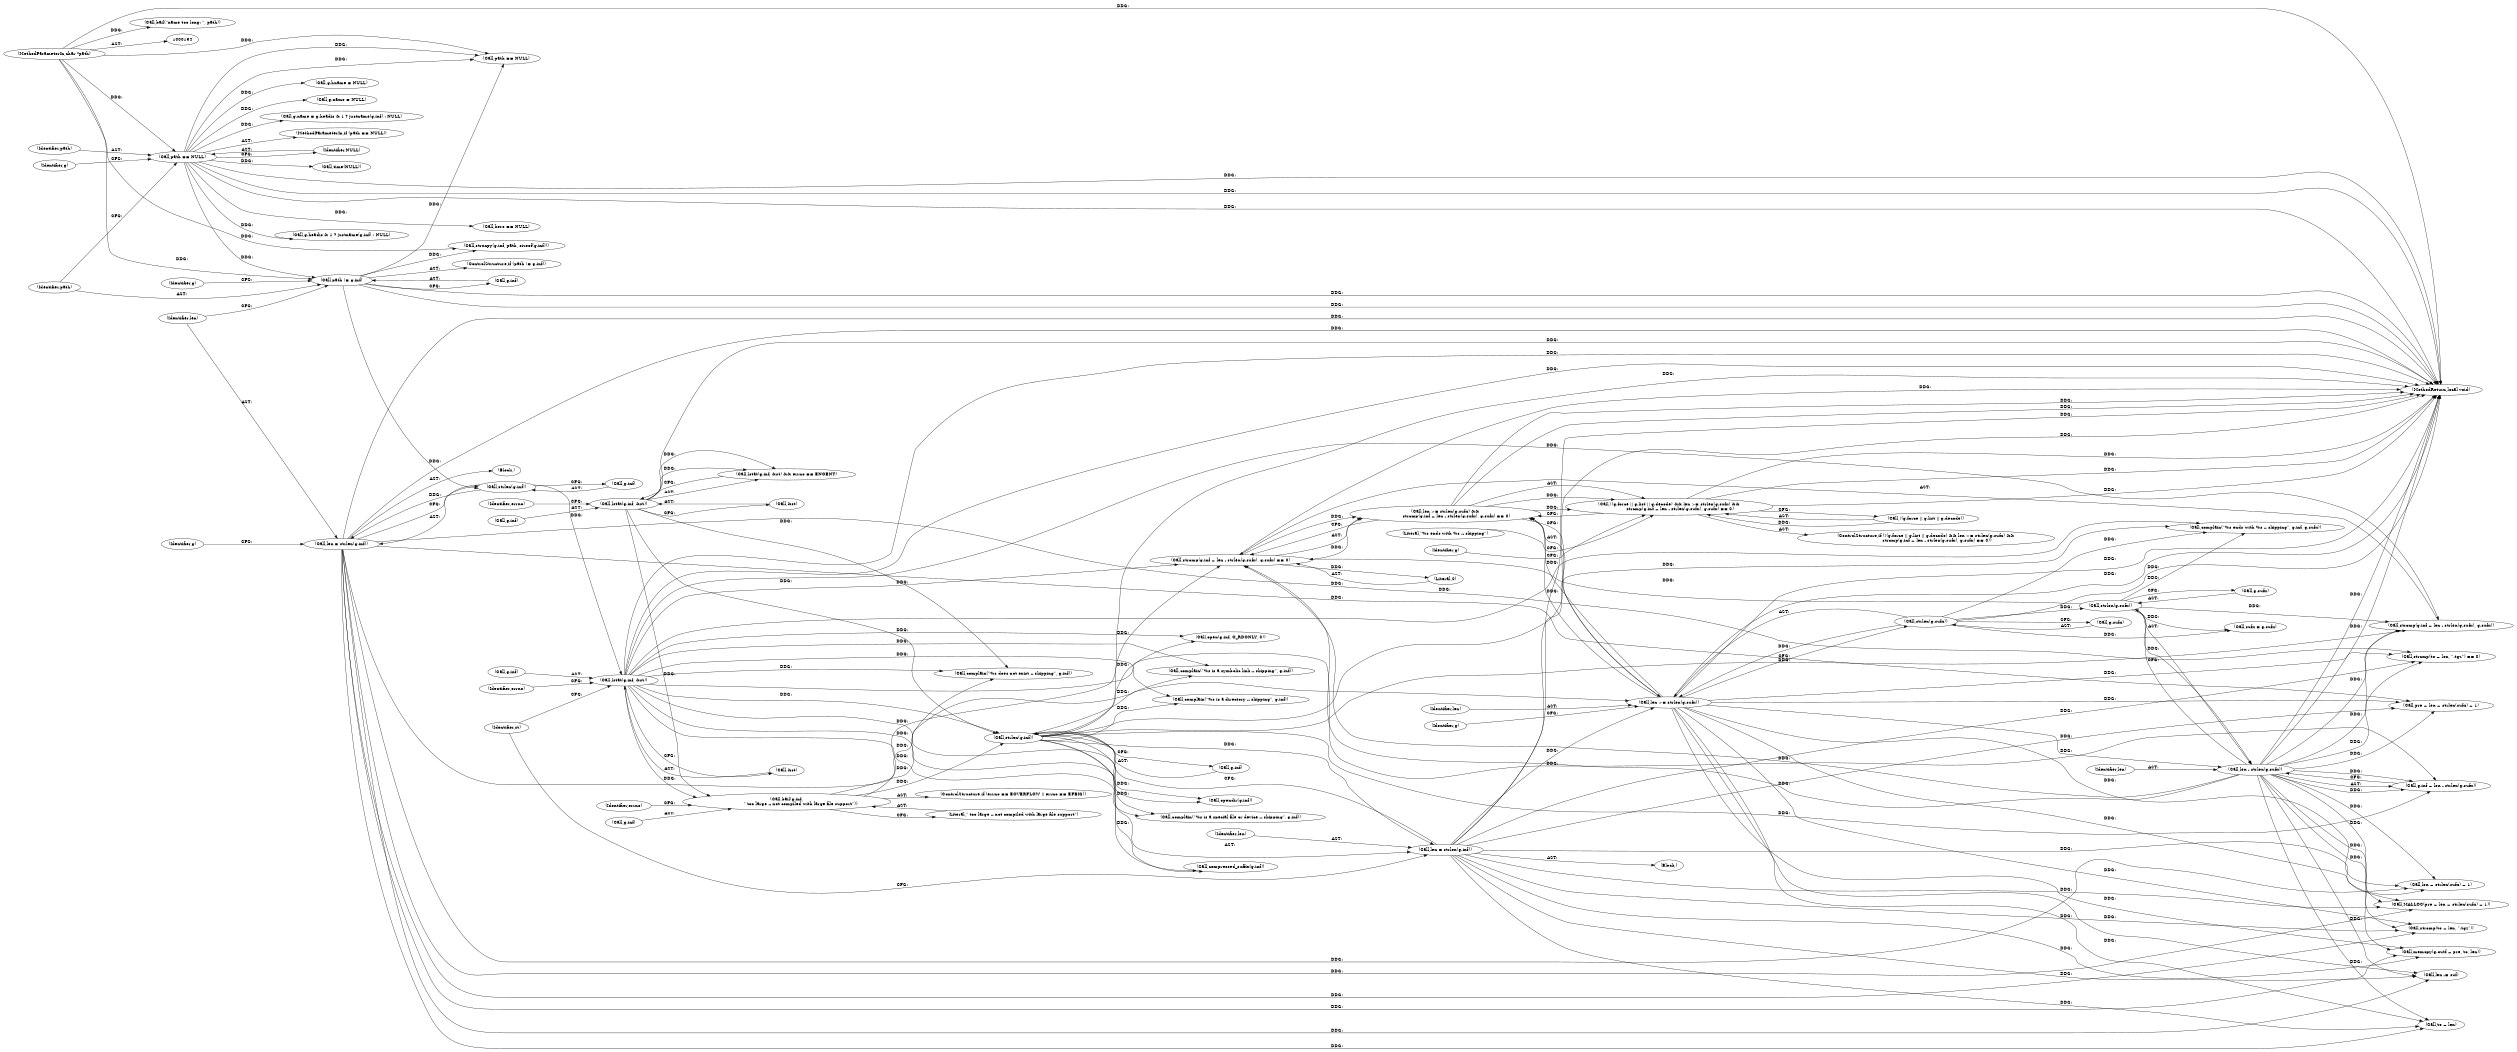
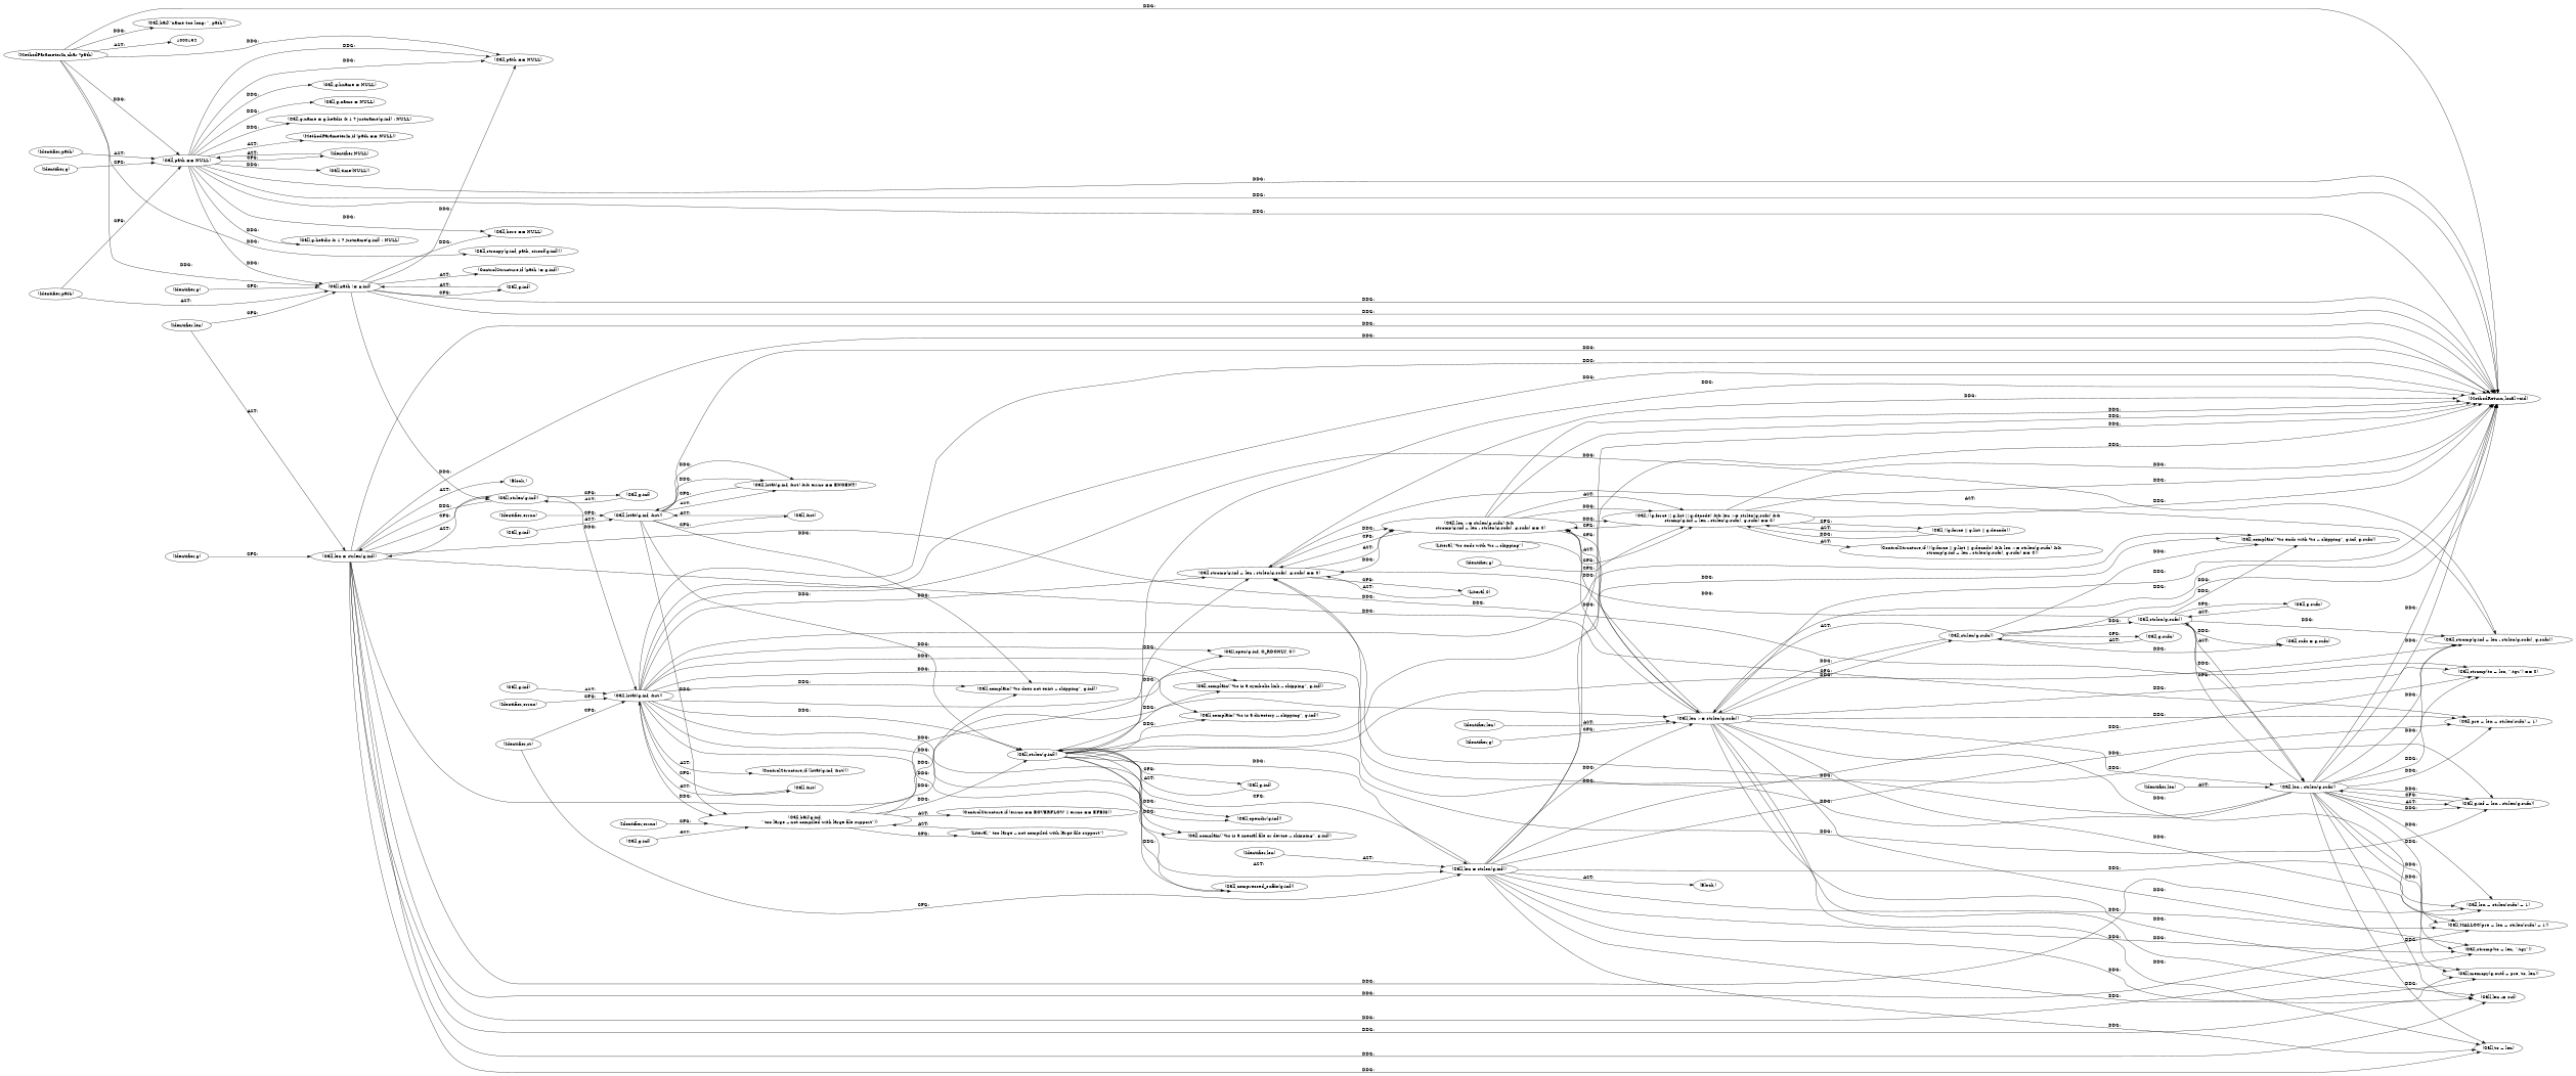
  digraph {
    rankdir=LR
    n1 [label="(Call,strcmp(g.inf + len - strlen(g.sufx), g.sufx) == 0)"]
    n2 [label="(Call,len >= strlen(g.sufx) &&\n                strcmp(g.inf + len - strlen(g.sufx), g.sufx) == 0)"]
    n3 [label="(Literal,0)"]
    n4 [label="(MethodReturn,local void)"]
    n5 [label="(Call,len >= strlen(g.sufx))"]
    n6 [label="(Call,!(g.force || g.list || g.decode) && len >= strlen(g.sufx) &&\n                strcmp(g.inf + len - strlen(g.sufx), g.sufx) == 0)"]
    n7 [label="(Call,lstat(g.inf, &st))"]
    n8 [label="(Call,strlen(g.inf))"]
    n9 [label="(Call,bail(g.inf,\n                    \" too large -- not compiled with large file support\"))"]
    n10 [label="(Call,g.inf + len - strlen(g.sufx))"]
    n11 [label="(Call,compressed_suffix(g.inf))"]
+   n12 [label="(ControlStructure,if (lstat(g.inf, &st)))"]
    n13 [label="(Call,opendir(g.inf))"]
    n14 [label="(Call,complain(\"%s is a special file or device -- skipping\", g.inf))"]
    n15 [label="(Call,complain(\"%s ends with %s -- skipping\", g.inf, g.sufx))"]
    n16 [label="(Call,&st)"]
    n17 [label="(Call,open(g.inf, O_RDONLY, 0))"]
    n18 [label="(Call,complain(\"%s does not exist -- skipping\", g.inf))"]
    n19 [label="(Call,complain(\"%s is a symbolic link -- skipping\", g.inf))"]
    n20 [label="(Call,complain(\"%s is a directory -- skipping\", g.inf))"]
    n21 [label="(Call,strcmp(g.inf + len - strlen(g.sufx), g.sufx))"]
    n22 [label="(Call,len = strlen(g.inf))"]
    n23 [label="(Call,g.inf)"]
    n24 [label="(ControlStructure,if (errno == EOVERFLOW || errno == EFBIG))"]
    n25 [label="(Literal,\" too large -- not compiled with large file support\")"]
    n26 [label="(Call,len - strlen(g.sufx))"]
    n27 [label="(Call,strlen(g.inf))"]
    n28 [label="(Call,len = strlen(g.inf))"]
    n29 [label="(Call,g.inf)"]
    n30 [label="(Call,len + strlen(sufx) + 1)"]
    n31 [label="(Call,MALLOC(pre + len + strlen(sufx) + 1))"]
    n32 [label="(Call,strcmp(to + len, \".tgz\"))"]
    n33 [label="(Call,memcpy(g.outf + pre, to, len))"]
    n34 [label="(Call,len -= suf)"]
    n35 [label="(Call,to + len)"]
    n36 [label="(Call,strcmp(to + len, \".tgz\") == 0)"]
    n37 [label="(Call,pre + len + strlen(sufx) + 1)"]
    n38 [label="(Block,)"]
    n39 [label="(Call,path != g.inf)"]
    n40 [label="(Call,strncpy(g.inf, path, sizeof(g.inf)))"]
    n41 [label="(Call,path == NULL)"]
    n42 [label="(ControlStructure,if (path != g.inf))"]
    n43 [label="(Call,g.inf)"]
    n44 [label="(Call,path == NULL)"]
    n45 [label="(Call,g.headis & 1 ? justname(g.inf) : NULL)"]
    n46 [label="(Call,g.hname = NULL)"]
    n47 [label="(Call,g.name = NULL)"]
    n48 [label="(Call,g.name = g.headis & 1 ? justname(g.inf) : NULL)"]
    n49 [label="(MethodParameterIn,if (path == NULL))"]
    n50 [label="(Identifier,NULL)"]
    n51 [label="(Call,time(NULL))"]
    n52 [label="(Call,here == NULL)"]
    n53 [label="(MethodParameterIn,char *path)"]
    n54 [label="(Call,bail(\"name too long: \", path))"]
    1000134
    n56 [label="(Block,)"]
    n57 [label="(Call,lstat(g.inf, &st))"]
    n58 [label="(Call,lstat(g.inf, &st) && errno == ENOENT)"]
    n59 [label="(Call,&st)"]
    n60 [label="(Call,strlen(g.sufx))"]
    n61 [label="(Call,sufx = g.sufx)"]
    n62 [label="(Call,g.sufx)"]
    n63 [label="(Call,strlen(g.sufx))"]
    n64 [label="(Call,g.sufx)"]
    n65 [label="(ControlStructure,if (!(g.force || g.list || g.decode) && len >= strlen(g.sufx) &&\n                strcmp(g.inf + len - strlen(g.sufx), g.sufx) == 0))"]
    n66 [label="(Call,!(g.force || g.list || g.decode))"]
    n67 [label="(Identifier,len)"]
    n68 [label="(Identifier,errno)"]
    n69 [label="(Identifier,errno)"]
    n70 [label="(Identifier,g)"]
    n71 [label="(Call,g.inf)"]
    n72 [label="(Identifier,g)"]
    n73 [label="(Literal,\"%s ends with %s -- skipping\")"]
    n74 [label="(Identifier,path)"]
    n75 [label="(Identifier,errno)"]
    n76 [label="(Call,g.inf)"]
    n77 [label="(Identifier,len)"]
    n78 [label="(Identifier,len)"]
    n79 [label="(Call,g.inf)"]
    n80 [label="(Identifier,path)"]
    n81 [label="(Identifier,st)"]
    n82 [label="(Identifier,g)"]
    n83 [label="(Identifier,len)"]
    n84 [label="(Identifier,g)"]
    n85 [label="(Identifier,g)"]
    n1 -> n2 [label="AST: "]
    n1 -> n2 [label="DDG: "]
    n1 -> n2 [label="DDG: "]
-   n1 -> n3 [label="DDG: "]
+   n1 -> n3 [label="CFG: "]
    n1 -> n4 [label="DDG: "]
    n2 -> n1 [label="CFG: "]
    n2 -> n4 [label="DDG: "]
    n2 -> n4 [label="DDG: "]
    n2 -> n5 [label="CFG: "]
    n2 -> n6 [label="AST: "]
    n2 -> n6 [label="DDG: "]
    n2 -> n6 [label="DDG: "]
    n3 -> n1 [label="AST: "]
    n5 -> n2 [label="AST: "]
    n5 -> n2 [label="DDG: "]
    n5 -> n2 [label="DDG: "]
    n5 -> n4 [label="DDG: "]
    n5 -> n4 [label="DDG: "]
    n5 -> n26 [label="DDG: "]
    n5 -> n30 [label="DDG: "]
    n5 -> n31 [label="DDG: "]
    n5 -> n32 [label="DDG: "]
    n5 -> n33 [label="DDG: "]
    n5 -> n34 [label="DDG: "]
    n5 -> n35 [label="DDG: "]
    n5 -> n36 [label="DDG: "]
    n5 -> n37 [label="DDG: "]
    n5 -> n63 [label="CFG: "]
    n6 -> n2 [label="CFG: "]
    n6 -> n4 [label="DDG: "]
    n6 -> n4 [label="DDG: "]
    n6 -> n4 [label="DDG: "]
    n6 -> n65 [label="AST: "]
    n6 -> n66 [label="CFG: "]
    n7 -> n1 [label="DDG: "]
    n7 -> n4 [label="DDG: "]
    n7 -> n4 [label="DDG: "]
    n7 -> n8 [label="DDG: "]
    n7 -> n9 [label="DDG: "]
    n7 -> n10 [label="DDG: "]
    n7 -> n11 [label="DDG: "]
+   n7 -> n12 [label="AST: "]
    n7 -> n13 [label="DDG: "]
    n7 -> n14 [label="DDG: "]
    n7 -> n15 [label="DDG: "]
    n7 -> n16 [label="CFG: "]
    n7 -> n17 [label="DDG: "]
    n7 -> n18 [label="DDG: "]
    n7 -> n19 [label="DDG: "]
    n7 -> n20 [label="DDG: "]
    n7 -> n21 [label="DDG: "]
    n8 -> n1 [label="DDG: "]
    n8 -> n10 [label="DDG: "]
    n8 -> n11 [label="DDG: "]
    n8 -> n13 [label="DDG: "]
    n8 -> n14 [label="DDG: "]
    n8 -> n15 [label="DDG: "]
    n8 -> n17 [label="DDG: "]
    n8 -> n19 [label="DDG: "]
    n8 -> n20 [label="DDG: "]
    n8 -> n21 [label="DDG: "]
    n8 -> n22 [label="AST: "]
    n8 -> n22 [label="DDG: "]
    n8 -> n23 [label="CFG: "]
    n9 -> n4 [label="DDG: "]
    n9 -> n8 [label="DDG: "]
    n9 -> n18 [label="DDG: "]
    n9 -> n24 [label="AST: "]
    n9 -> n25 [label="CFG: "]
    n10 -> n26 [label="CFG: "]
    n16 -> n7 [label="AST: "]
    n21 -> n1 [label="AST: "]
    n22 -> n4 [label="DDG: "]
    n22 -> n4 [label="DDG: "]
    n22 -> n5 [label="DDG: "]
    n22 -> n8 [label="CFG: "]
    n22 -> n30 [label="DDG: "]
    n22 -> n31 [label="DDG: "]
    n22 -> n32 [label="DDG: "]
    n22 -> n33 [label="DDG: "]
    n22 -> n34 [label="DDG: "]
    n22 -> n35 [label="DDG: "]
    n22 -> n36 [label="DDG: "]
    n22 -> n37 [label="DDG: "]
    n22 -> n56 [label="AST: "]
    n23 -> n8 [label="AST: "]
    n25 -> n9 [label="AST: "]
    n26 -> n1 [label="DDG: "]
    n26 -> n1 [label="DDG: "]
    n26 -> n4 [label="DDG: "]
    n26 -> n4 [label="DDG: "]
    n26 -> n10 [label="AST: "]
    n26 -> n10 [label="DDG: "]
    n26 -> n10 [label="DDG: "]
    n26 -> n21 [label="DDG: "]
    n26 -> n21 [label="DDG: "]
    n26 -> n30 [label="DDG: "]
    n26 -> n31 [label="DDG: "]
    n26 -> n32 [label="DDG: "]
    n26 -> n33 [label="DDG: "]
    n26 -> n34 [label="DDG: "]
    n26 -> n35 [label="DDG: "]
    n26 -> n36 [label="DDG: "]
    n26 -> n37 [label="DDG: "]
    n26 -> n60 [label="CFG: "]
    n27 -> n7 [label="DDG: "]
    n27 -> n28 [label="AST: "]
    n27 -> n28 [label="DDG: "]
    n27 -> n29 [label="CFG: "]
    n28 -> n4 [label="DDG: "]
    n28 -> n4 [label="DDG: "]
    n28 -> n5 [label="DDG: "]
    n28 -> n27 [label="CFG: "]
    n28 -> n30 [label="DDG: "]
    n28 -> n31 [label="DDG: "]
    n28 -> n32 [label="DDG: "]
    n28 -> n33 [label="DDG: "]
    n28 -> n34 [label="DDG: "]
    n28 -> n35 [label="DDG: "]
    n28 -> n36 [label="DDG: "]
    n28 -> n37 [label="DDG: "]
    n28 -> n38 [label="AST: "]
    n29 -> n27 [label="AST: "]
    n39 -> n4 [label="DDG: "]
    n39 -> n4 [label="DDG: "]
    n39 -> n27 [label="DDG: "]
-   n39 -> n40 [label="DDG: "]
+   n39 -> n52 [label="DDG: "]
    n39 -> n41 [label="DDG: "]
    n39 -> n42 [label="AST: "]
    n39 -> n43 [label="CFG: "]
    n43 -> n39 [label="AST: "]
    n44 -> n4 [label="DDG: "]
    n44 -> n4 [label="DDG: "]
    n44 -> n4 [label="DDG: "]
    n44 -> n39 [label="DDG: "]
    n44 -> n41 [label="DDG: "]
    n44 -> n41 [label="DDG: "]
    n44 -> n45 [label="DDG: "]
    n44 -> n46 [label="DDG: "]
    n44 -> n47 [label="DDG: "]
    n44 -> n48 [label="DDG: "]
    n44 -> n49 [label="AST: "]
    n44 -> n50 [label="CFG: "]
    n44 -> n51 [label="DDG: "]
    n44 -> n52 [label="DDG: "]
    n50 -> n44 [label="AST: "]
    n53 -> n4 [label="DDG: "]
    n53 -> n39 [label="DDG: "]
    n53 -> n40 [label="DDG: "]
    n53 -> n41 [label="DDG: "]
    n53 -> n44 [label="DDG: "]
    n53 -> n54 [label="DDG: "]
    n53 -> 1000134 [label="AST: "]
    n57 -> n4 [label="DDG: "]
    n57 -> n8 [label="DDG: "]
    n57 -> n9 [label="DDG: "]
    n57 -> n18 [label="DDG: "]
    n57 -> n58 [label="AST: "]
    n57 -> n58 [label="DDG: "]
    n57 -> n58 [label="DDG: "]
    n57 -> n59 [label="CFG: "]
    n58 -> n57 [label="CFG: "]
    n59 -> n57 [label="AST: "]
    n60 -> n1 [label="DDG: "]
    n60 -> n15 [label="DDG: "]
    n60 -> n21 [label="DDG: "]
    n60 -> n26 [label="AST: "]
    n60 -> n26 [label="DDG: "]
    n60 -> n61 [label="DDG: "]
    n60 -> n62 [label="CFG: "]
    n62 -> n60 [label="AST: "]
    n63 -> n4 [label="DDG: "]
    n63 -> n5 [label="AST: "]
    n63 -> n5 [label="DDG: "]
    n63 -> n15 [label="DDG: "]
    n63 -> n60 [label="DDG: "]
    n63 -> n61 [label="DDG: "]
    n63 -> n64 [label="CFG: "]
    n64 -> n63 [label="AST: "]
    n66 -> n6 [label="AST: "]
    n66 -> n6 [label="DDG: "]
    n67 -> n22 [label="AST: "]
    n68 -> n9 [label="CFG: "]
    n69 -> n57 [label="CFG: "]
    n70 -> n5 [label="CFG: "]
    n71 -> n9 [label="AST: "]
    n72 -> n39 [label="CFG: "]
    n73 -> n6 [label="CFG: "]
    n74 -> n44 [label="AST: "]
    n75 -> n7 [label="CFG: "]
    n76 -> n7 [label="AST: "]
    n77 -> n28 [label="AST: "]
    n77 -> n39 [label="CFG: "]
    n78 -> n26 [label="AST: "]
    n79 -> n57 [label="AST: "]
    n80 -> n39 [label="AST: "]
    n80 -> n44 [label="CFG: "]
    n81 -> n7 [label="CFG: "]
    n81 -> n22 [label="CFG: "]
    n82 -> n28 [label="CFG: "]
    n83 -> n5 [label="AST: "]
    n84 -> n6 [label="CFG: "]
    n85 -> n44 [label="CFG: "]
  }
